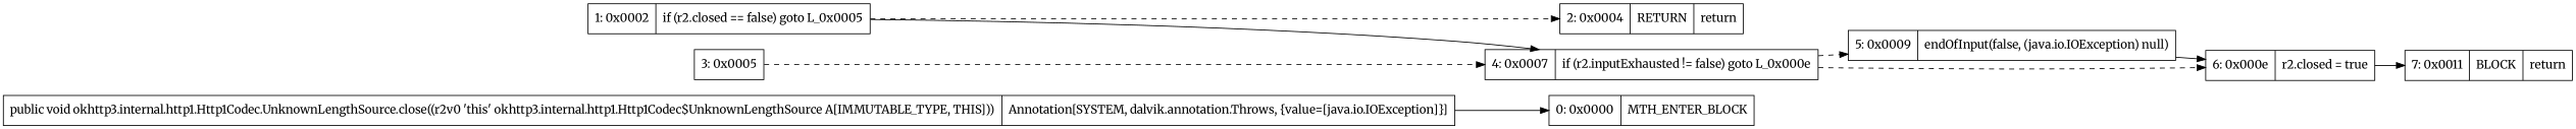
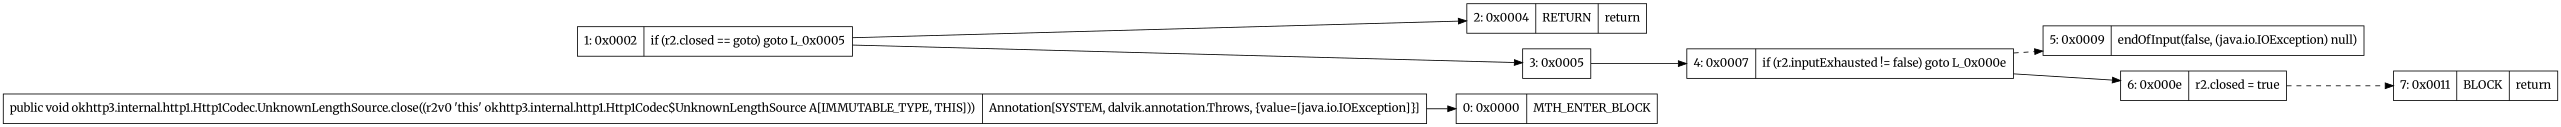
  digraph {
    fontname=Merriweather
    rankdir=LR
    node [fontname=Merriweather shape=record]
    edge [fontname=Merriweather]
    n1 [label="{0\:\ 0x0000|MTH_ENTER_BLOCK\l}"]
-   n2 [label="{1\:\ 0x0002|if (r2.closed == false) goto L_0x0005\l}"]
+   n2 [label="{1\:\ 0x0002|if (r2.closed == goto) goto L_0x0005\l}"]
    n3 [label="{2\:\ 0x0004|RETURN\l|return\l}"]
    n4 [label="{3\:\ 0x0005}"]
    n5 [label="{4\:\ 0x0007|if (r2.inputExhausted != false) goto L_0x000e\l}"]
    n6 [label="{5\:\ 0x0009|endOfInput(false, (java.io.IOException) null)\l}"]
    n7 [label="{6\:\ 0x000e|r2.closed = true\l}"]
    n8 [label="{7\:\ 0x0011|BLOCK\l|return\l}"]
    n9 [label="{public void okhttp3.internal.http1.Http1Codec.UnknownLengthSource.close((r2v0 'this' okhttp3.internal.http1.Http1Codec$UnknownLengthSource A[IMMUTABLE_TYPE, THIS]))  | Annotation[SYSTEM, dalvik.annotation.Throws, \{value=[java.io.IOException]\}]\l}"]
-   n2 -> n3 [style=dashed]
-   n2 -> n5
-   n4 -> n5 [style=dashed]
+   n2 -> n3 [style=solid]
+   n2 -> n4
+   n4 -> n5
    n5 -> n6 [style=dashed]
-   n5 -> n7 [style=dashed]
-   n6 -> n7
-   n7 -> n8
+   n5 -> n7
+   n7 -> n8 [style=dashed]
    n9 -> n1
  }
